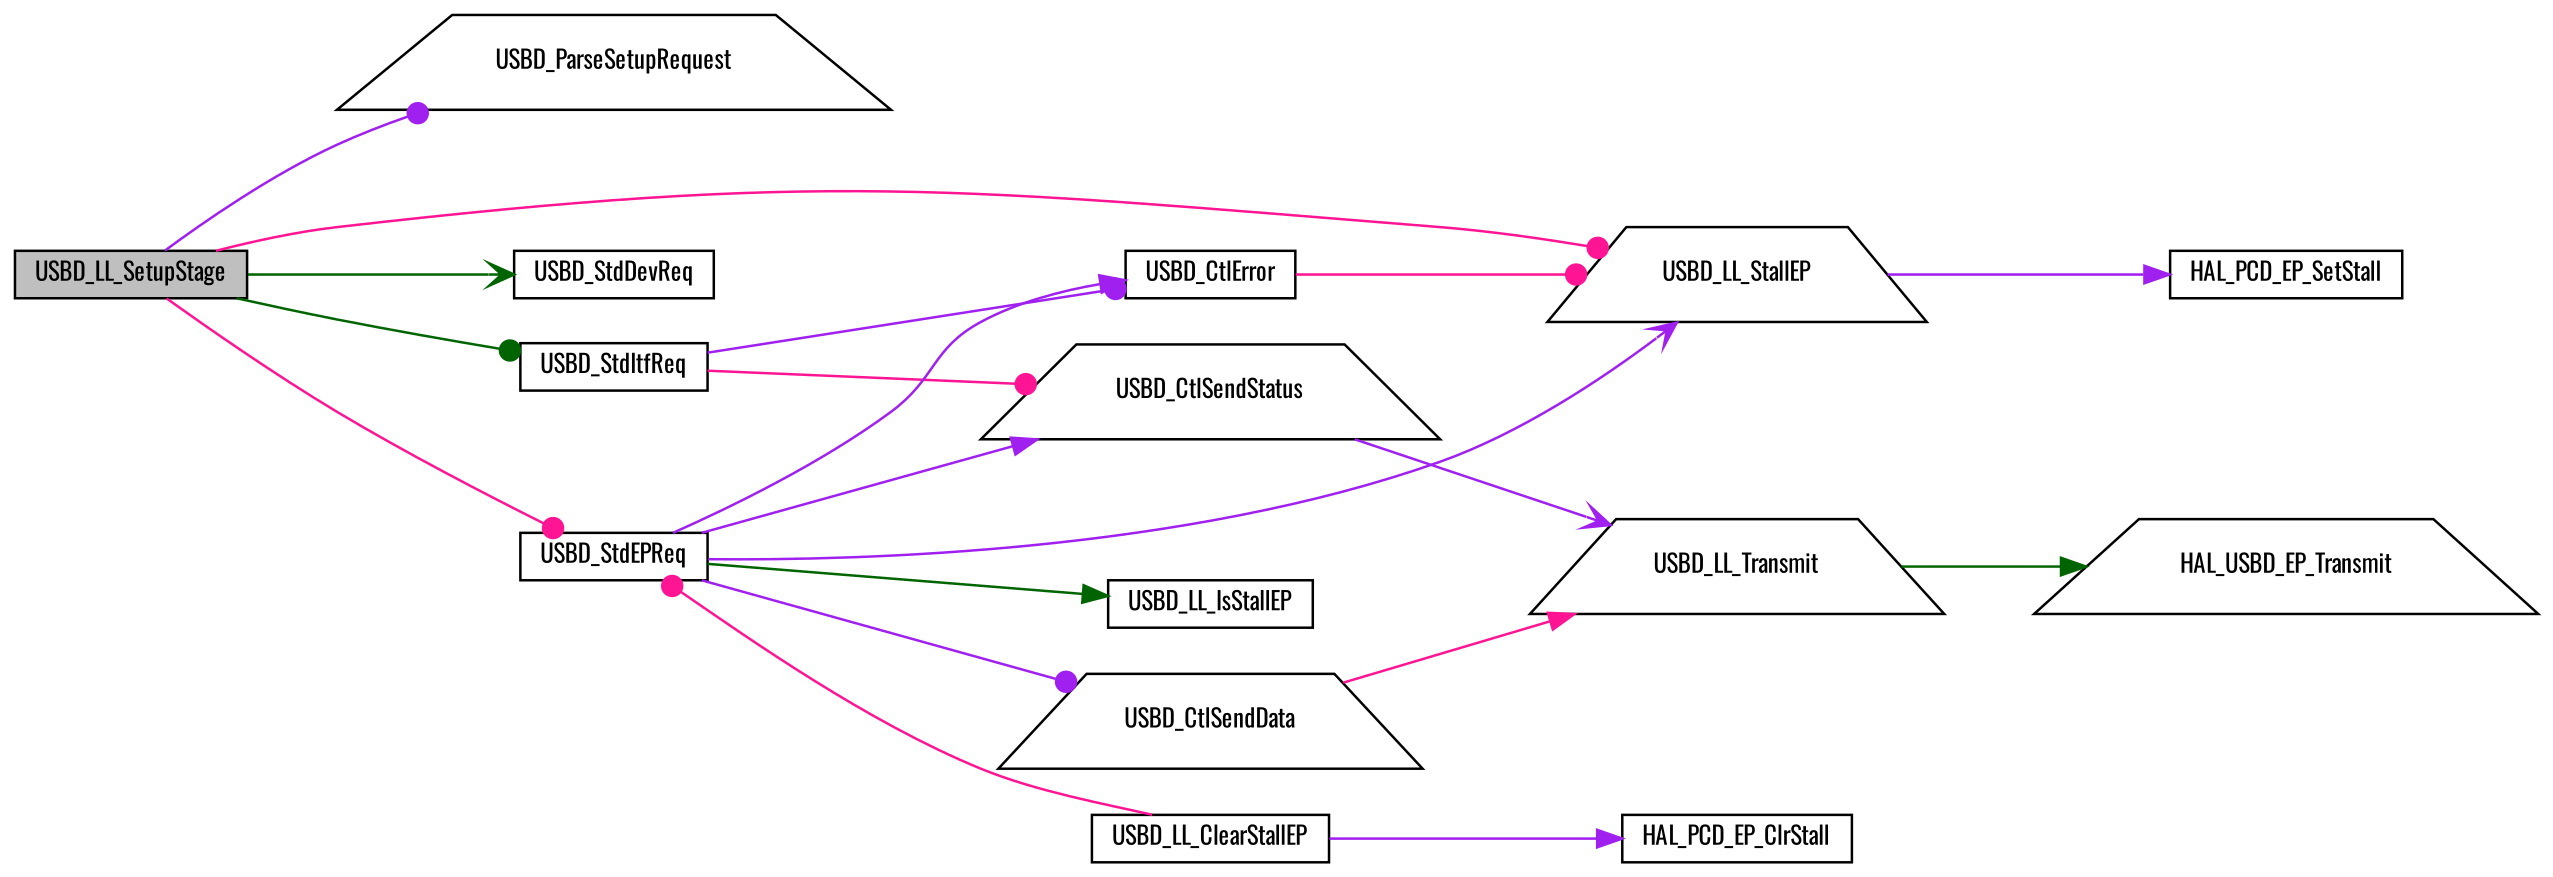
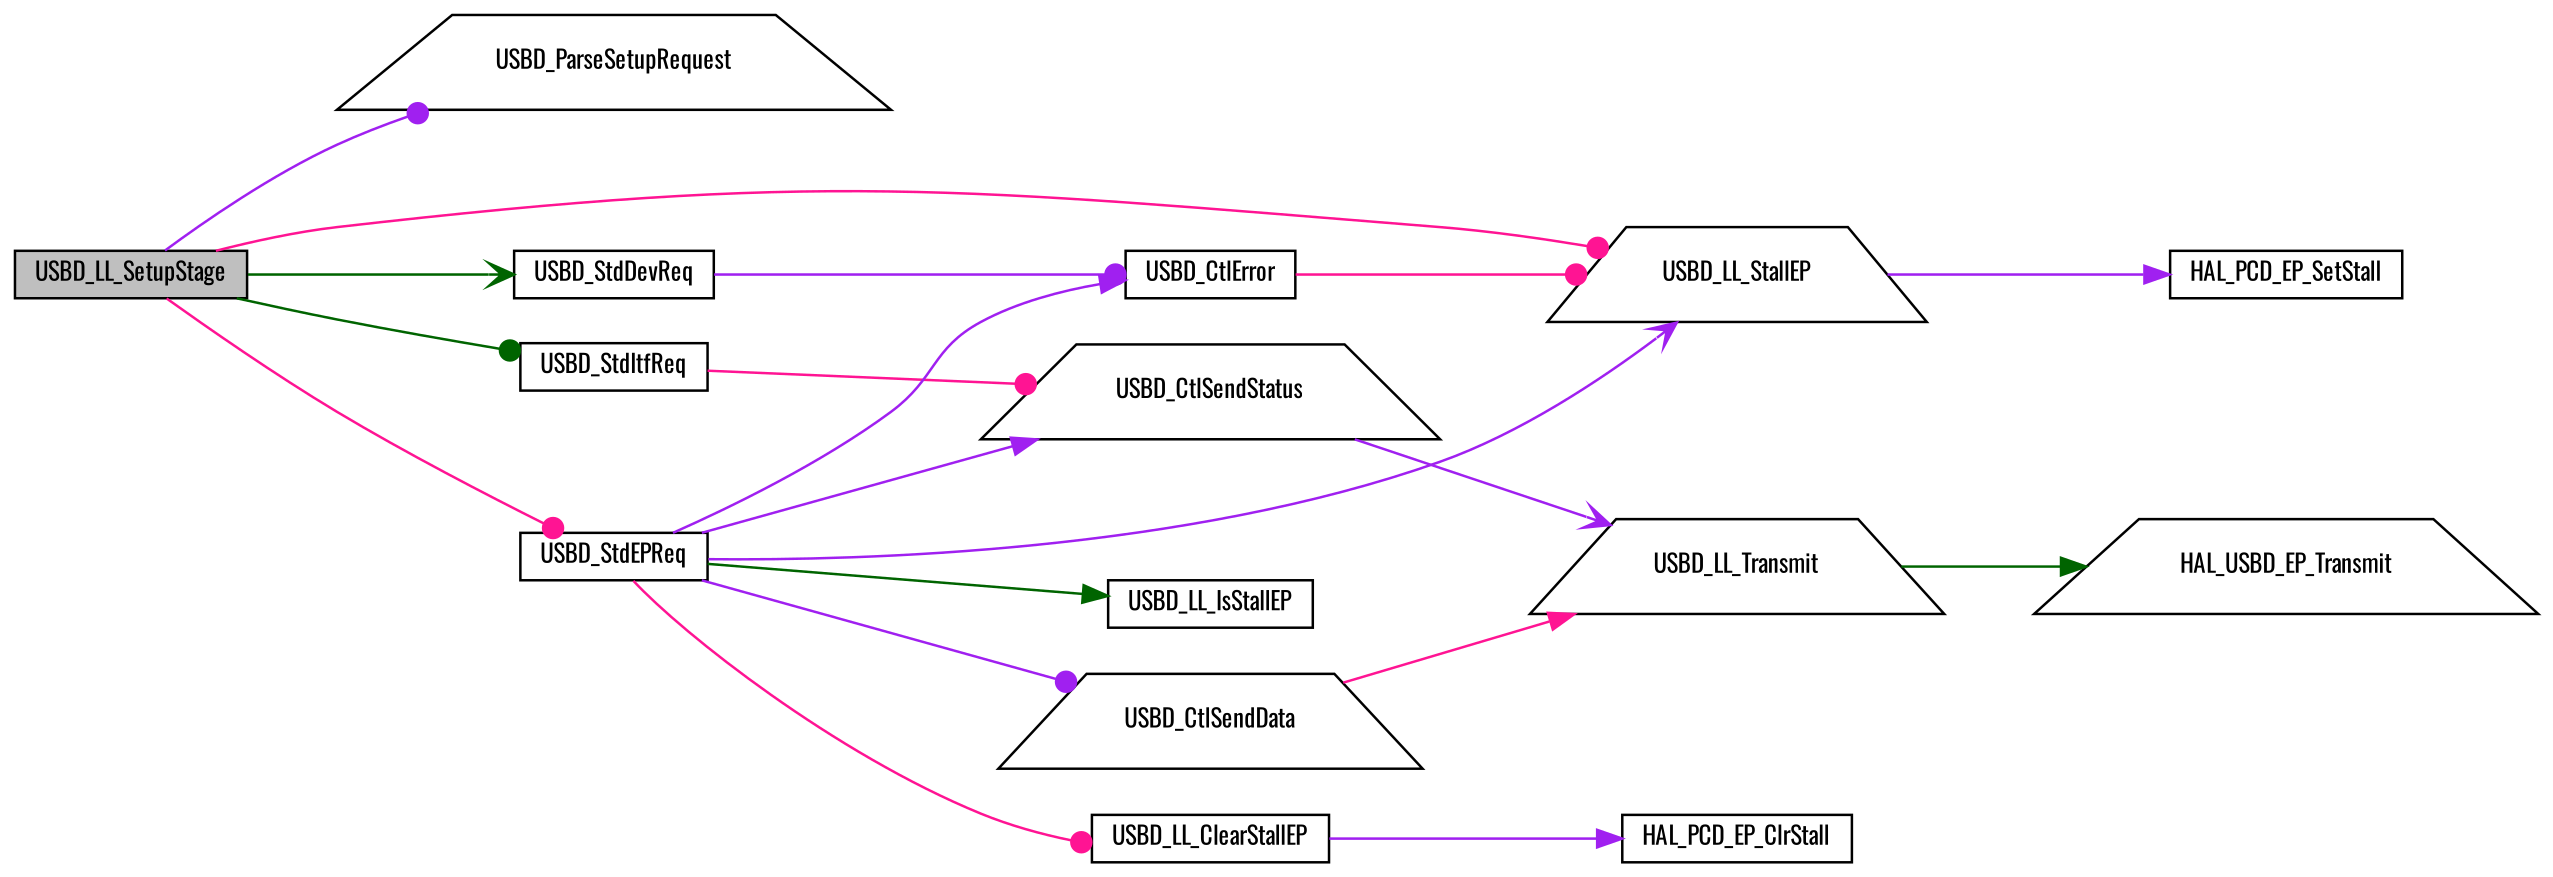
  digraph {
    fontname=Oswald
    rankdir=LR
    node [color=black fillcolor=white fontname=Oswald fontsize=10 shape=box style=filled]
    edge [arrowhead=dot color=purple fontname=Oswald fontsize=10 labelfontname=Helvetica labelfontsize=10 style=solid]
    n1 [fillcolor=grey75 fontcolor=black height=0.2 label=USBD_LL_SetupStage width=0.4]
    n2 [height=0.2 label=USBD_ParseSetupRequest shape=trapezium width=0.4]
    n3 [height=0.2 label=USBD_StdDevReq width=0.4]
    n4 [height=0.2 label=USBD_StdItfReq width=0.4]
    n5 [height=0.2 label=USBD_LL_StallEP shape=trapezium width=0.4]
    n6 [height=0.2 label=USBD_StdEPReq width=0.4]
    n7 [height=0.2 label=USBD_CtlSendStatus shape=trapezium width=0.4]
    n8 [height=0.2 label=USBD_CtlError width=0.4]
    n9 [height=0.2 label=HAL_PCD_EP_SetStall width=0.4]
    n10 [height=0.2 label=USBD_LL_ClearStallEP width=0.4]
    n11 [height=0.2 label=USBD_LL_IsStallEP width=0.4]
    n12 [height=0.2 label=USBD_CtlSendData shape=trapezium width=0.4]
    n13 [height=0.2 label=USBD_LL_Transmit shape=trapezium width=0.4]
    n14 [height=0.2 label=HAL_USBD_EP_Transmit shape=trapezium width=0.4]
    n15 [height=0.2 label=HAL_PCD_EP_ClrStall width=0.4]
    n1 -> n2
    n1 -> n3 [arrowhead=vee color=darkgreen]
    n1 -> n4 [color=darkgreen]
    n1 -> n5 [color=deeppink]
    n1 -> n6 [color=deeppink]
    n4 -> n7 [color=deeppink]
-   n4 -> n8
+   n3 -> n8
    n5 -> n9 [arrowhead=normal]
    n6 -> n5 [arrowhead=vee]
    n6 -> n7 [arrowhead=normal]
    n6 -> n8 [arrowhead=normal]
-   n10 -> n6 [color=deeppink]
+   n6 -> n10 [color=deeppink]
    n6 -> n11 [arrowhead=normal color=darkgreen]
    n6 -> n12
    n7 -> n13 [arrowhead=vee]
    n8 -> n5 [color=deeppink]
    n10 -> n15 [arrowhead=normal]
    n12 -> n13 [arrowhead=normal color=deeppink]
    n13 -> n14 [arrowhead=normal color=darkgreen]
  }
